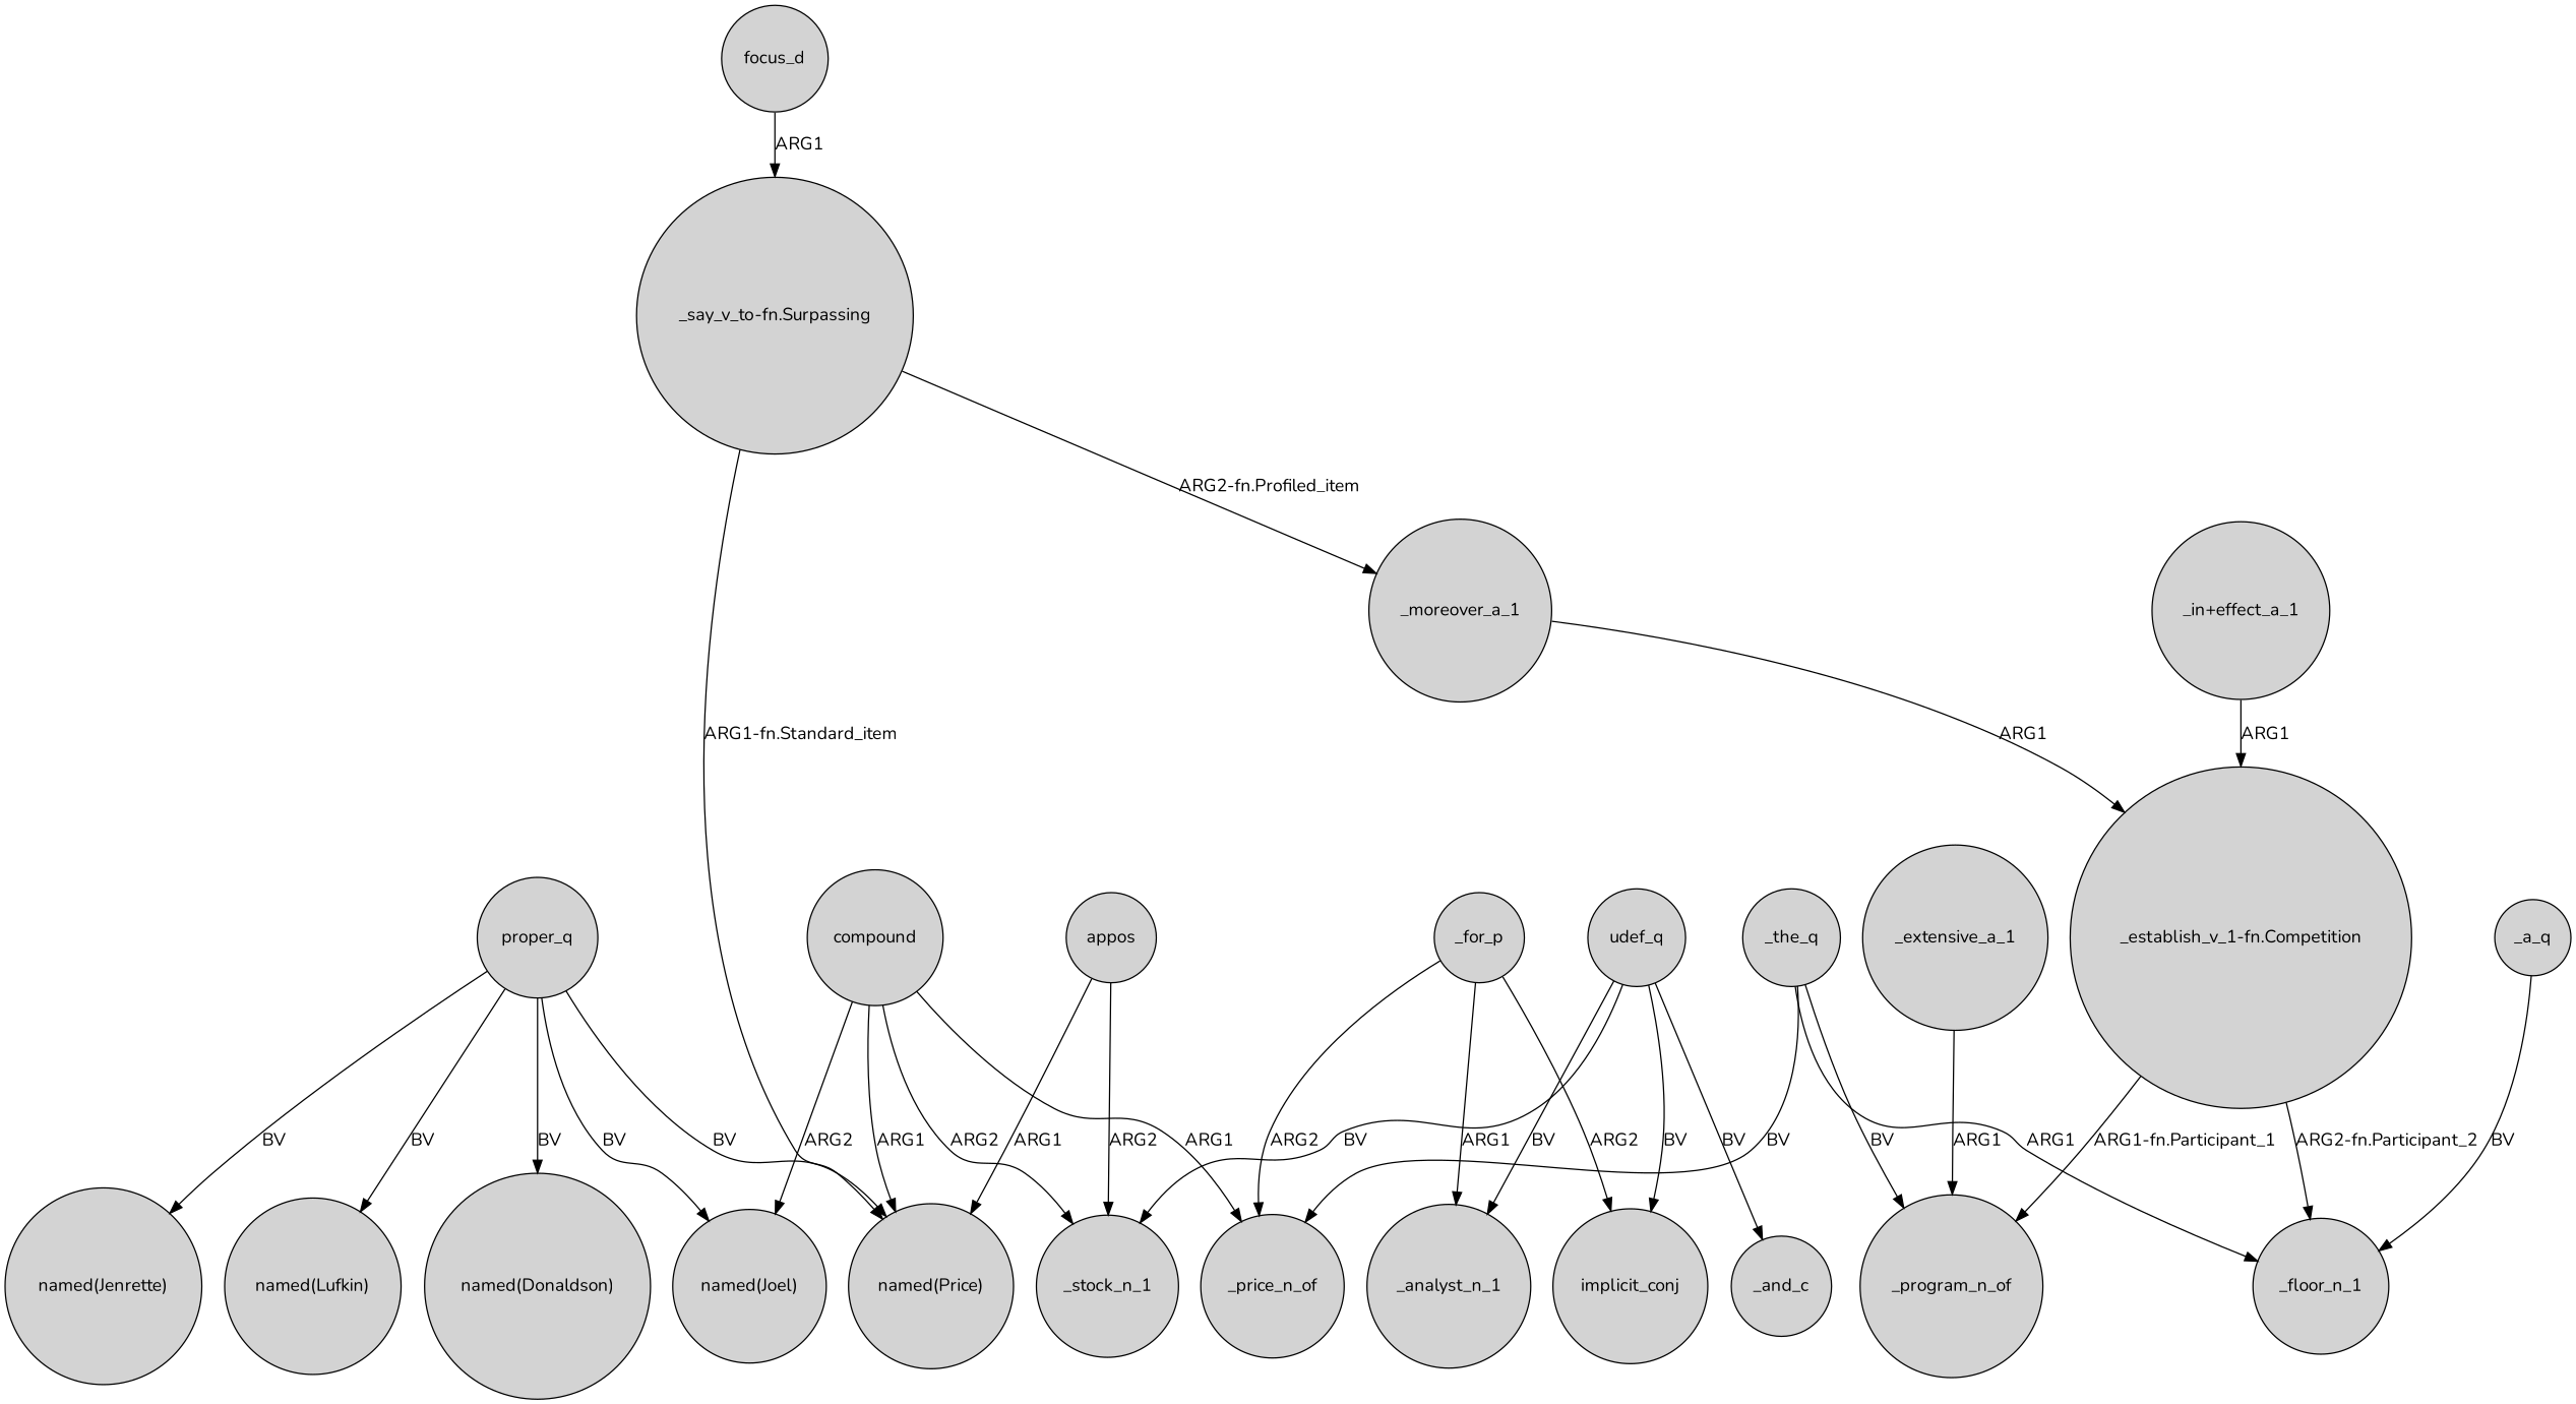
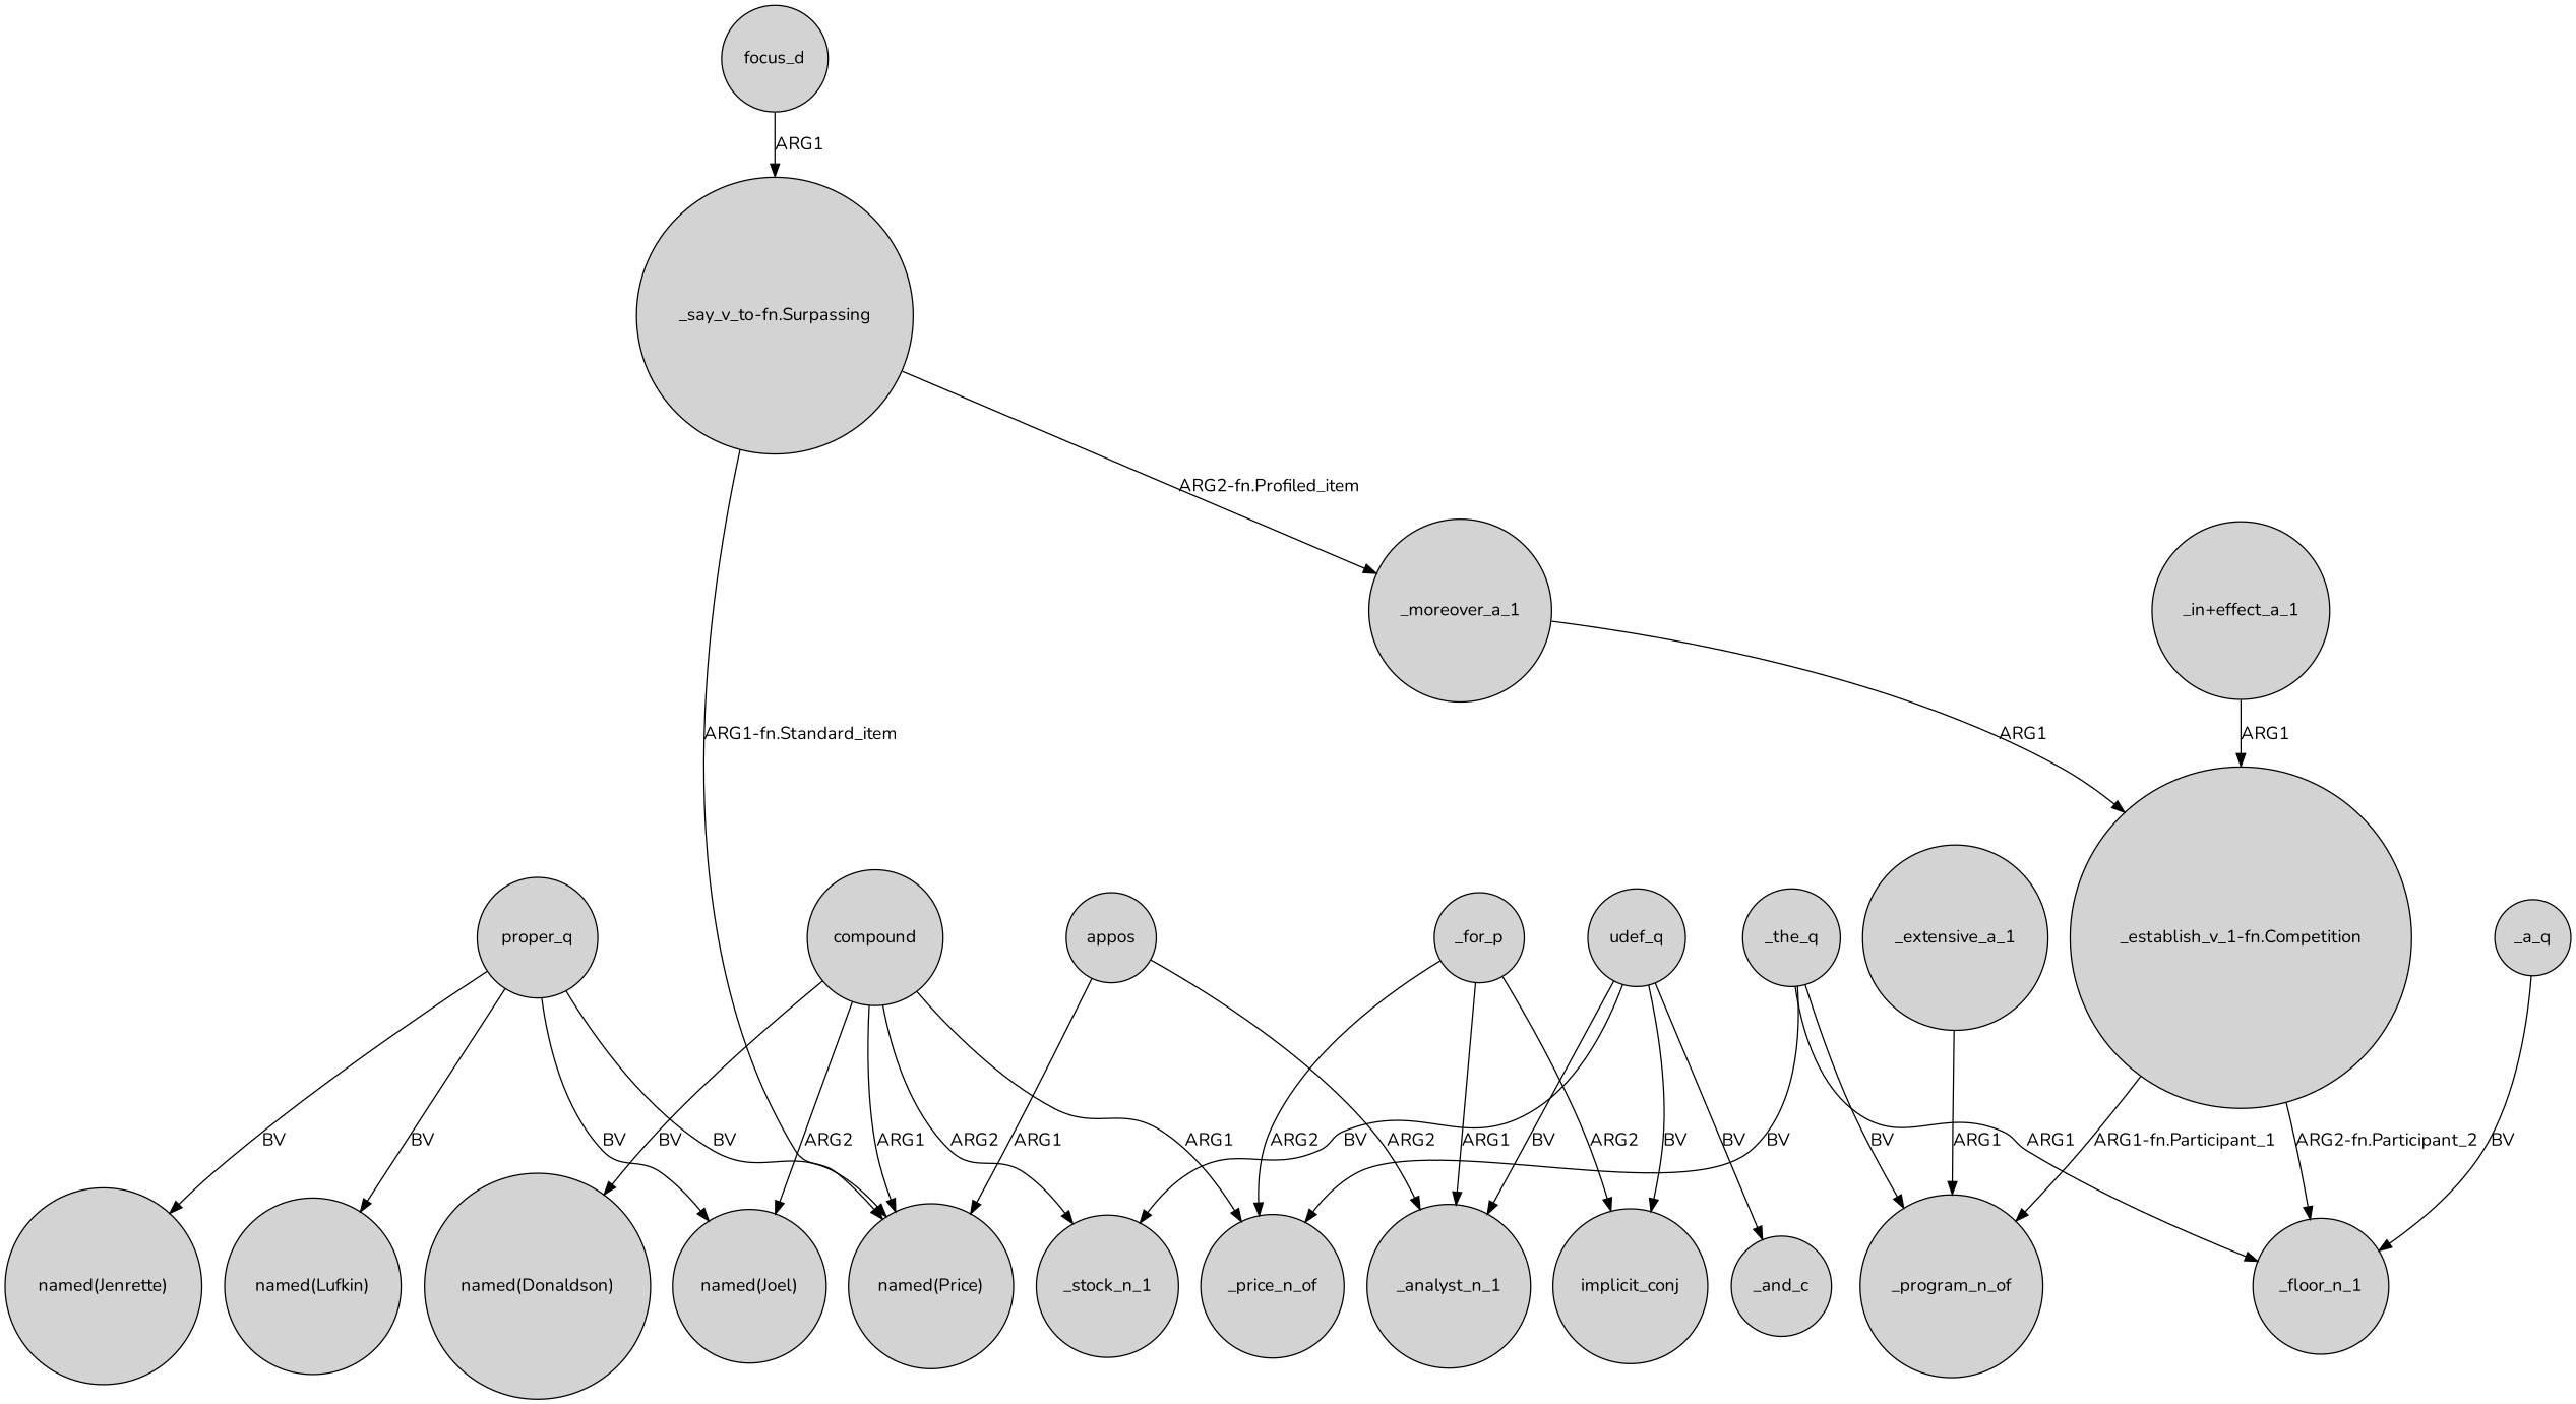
  digraph {
    fontname=Nunito
    node [fontname=Nunito shape=circle style=filled]
    edge [fontname=Nunito]
    proper_q
    "named(Donaldson)"
    "named(Joel)"
    "named(Price)"
    "named(Lufkin)"
    "named(Jenrette)"
    compound
    _price_n_of
    _stock_n_1
    "_in+effect_a_1"
    "_establish_v_1-fn.Competition"
    _floor_n_1
    _program_n_of
    udef_q
    _analyst_n_1
    _and_c
    implicit_conj
    _for_p
    focus_d
    "_say_v_to-fn.Surpassing"
    _moreover_a_1
    _extensive_a_1
    appos
    _the_q
    _a_q
-   proper_q -> "named(Donaldson)" [label=BV]
+   compound -> "named(Donaldson)" [label=BV]
    proper_q -> "named(Joel)" [label=BV]
    proper_q -> "named(Price)" [label=BV]
    proper_q -> "named(Lufkin)" [label=BV]
    proper_q -> "named(Jenrette)" [label=BV]
    compound -> "named(Joel)" [label=ARG2]
    compound -> "named(Price)" [label=ARG1]
    compound -> _price_n_of [label=ARG1]
    compound -> _stock_n_1 [label=ARG2]
    "_in+effect_a_1" -> "_establish_v_1-fn.Competition" [label=ARG1]
    "_establish_v_1-fn.Competition" -> _floor_n_1 [label="ARG2-fn.Participant_2"]
    "_establish_v_1-fn.Competition" -> _program_n_of [label="ARG1-fn.Participant_1"]
    udef_q -> _stock_n_1 [label=BV]
    udef_q -> _analyst_n_1 [label=BV]
    udef_q -> _and_c [label=BV]
    udef_q -> implicit_conj [label=BV]
    _for_p -> _price_n_of [label=ARG2]
    _for_p -> _analyst_n_1 [label=ARG1]
    _for_p -> implicit_conj [label=ARG2]
    focus_d -> "_say_v_to-fn.Surpassing" [label=ARG1]
    "_say_v_to-fn.Surpassing" -> "named(Price)" [label="ARG1-fn.Standard_item"]
    "_say_v_to-fn.Surpassing" -> _moreover_a_1 [label="ARG2-fn.Profiled_item"]
    _moreover_a_1 -> "_establish_v_1-fn.Competition" [label=ARG1]
    _extensive_a_1 -> _program_n_of [label=ARG1]
    appos -> "named(Price)" [label=ARG1]
-   appos -> _stock_n_1 [label=ARG2]
+   appos -> _analyst_n_1 [label=ARG2]
    _the_q -> _price_n_of [label=BV]
    _the_q -> _floor_n_1 [label=ARG1]
    _the_q -> _program_n_of [label=BV]
    _a_q -> _floor_n_1 [label=BV]
  }
